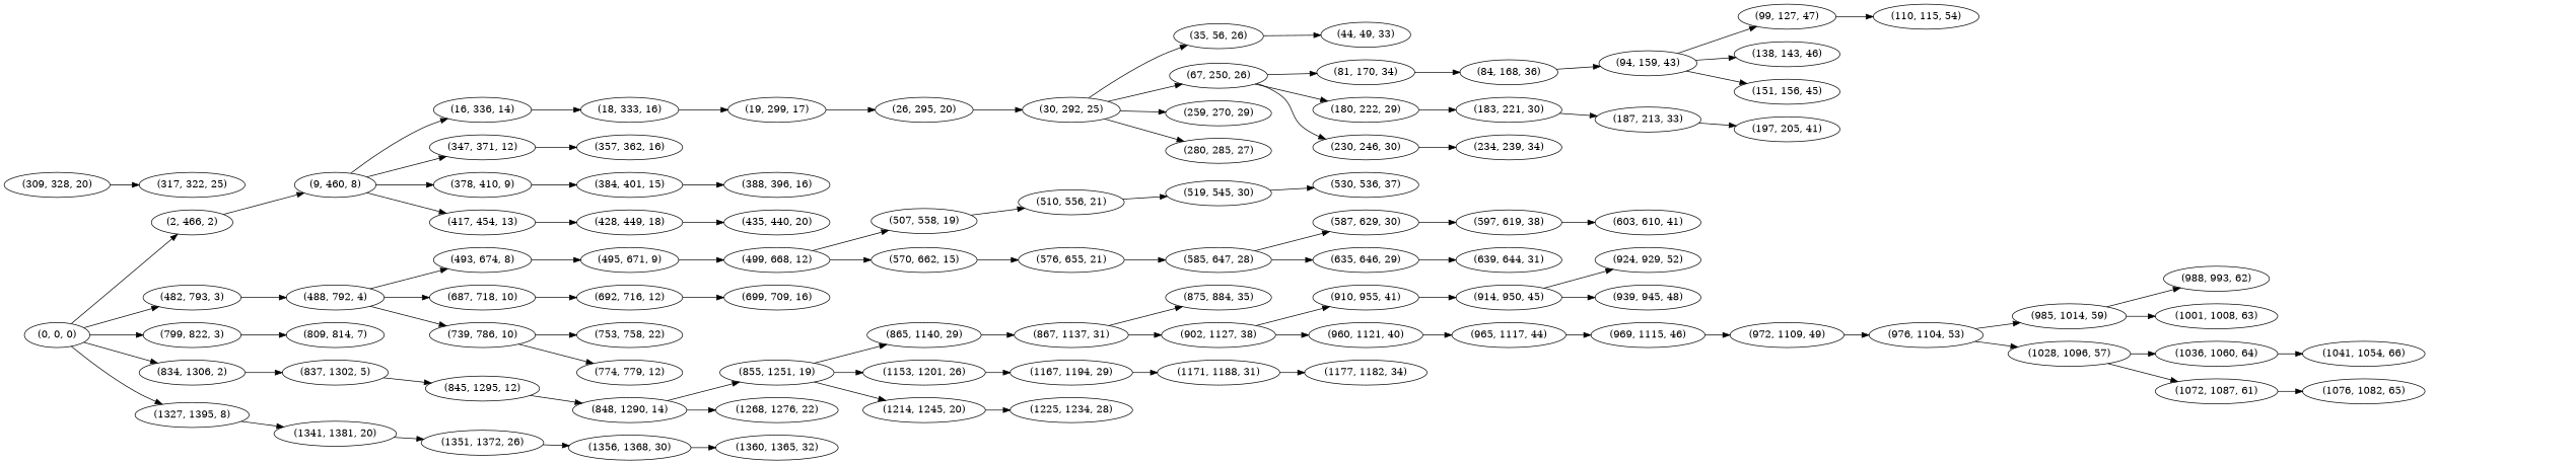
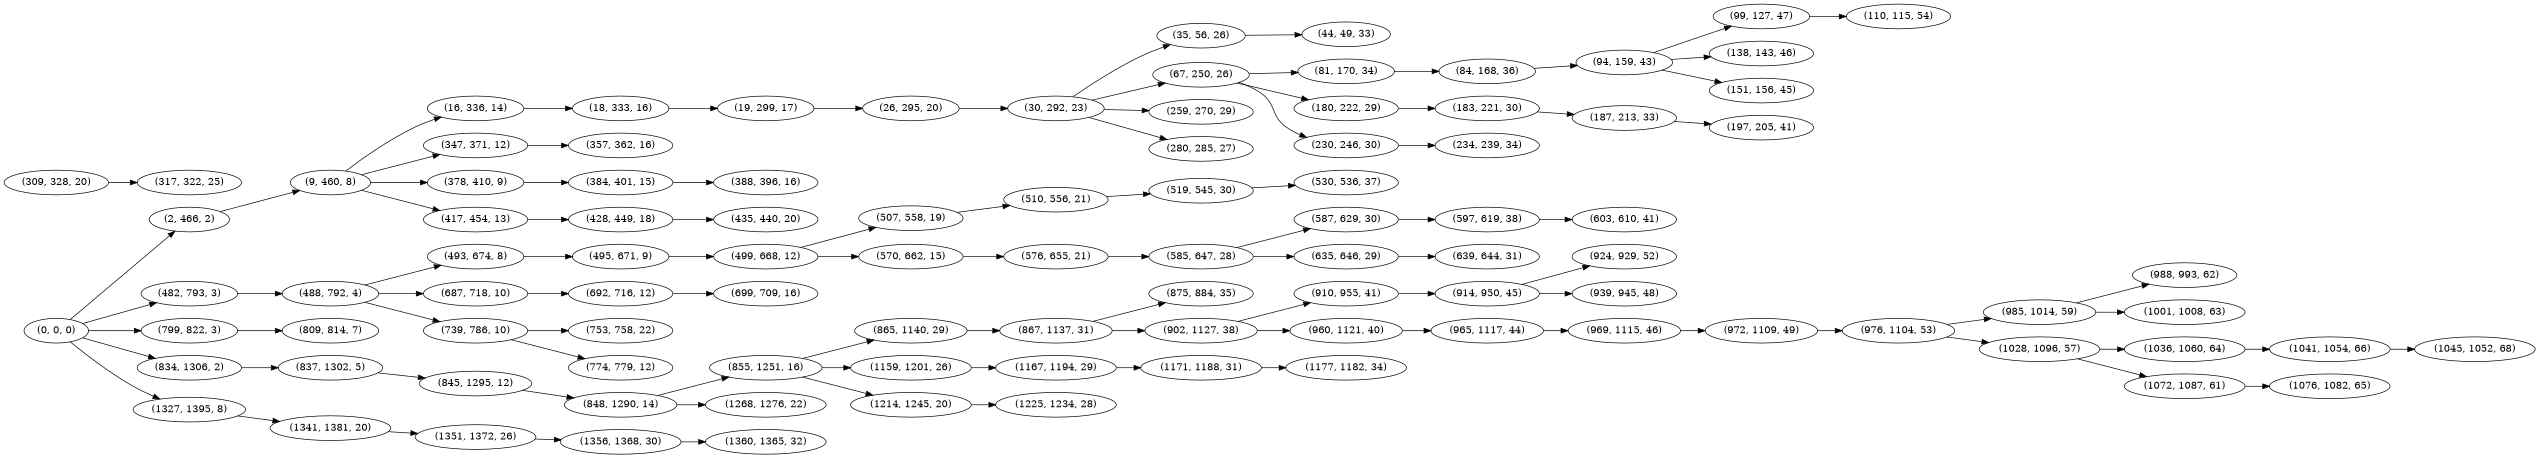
  digraph {
    rankdir=LR
    "(0, 0, 0)"
    "(2, 466, 2)"
    "(482, 793, 3)"
    "(799, 822, 3)"
    "(834, 1306, 2)"
    "(1327, 1395, 8)"
    "(9, 460, 8)"
    "(488, 792, 4)"
    "(809, 814, 7)"
    "(837, 1302, 5)"
    "(1341, 1381, 20)"
    "(16, 336, 14)"
    "(347, 371, 12)"
    "(378, 410, 9)"
    "(417, 454, 13)"
    "(18, 333, 16)"
    "(357, 362, 16)"
    "(384, 401, 15)"
    "(428, 449, 18)"
    "(19, 299, 17)"
    "(26, 295, 20)"
-   "(30, 292, 23)" [label="(30, 292, 25)"]
+   "(30, 292, 23)"
    "(35, 56, 26)"
    "(67, 250, 26)"
    "(259, 270, 29)"
    "(280, 285, 27)"
    "(44, 49, 33)"
    "(81, 170, 34)"
    "(180, 222, 29)"
    "(230, 246, 30)"
    "(84, 168, 36)"
    "(183, 221, 30)"
    "(234, 239, 34)"
    "(94, 159, 43)"
    "(99, 127, 47)"
    "(138, 143, 46)"
    "(151, 156, 45)"
    "(110, 115, 54)"
    "(187, 213, 33)"
    "(197, 205, 41)"
    "(309, 328, 20)"
    "(317, 322, 25)"
    "(388, 396, 16)"
    "(435, 440, 20)"
    "(493, 674, 8)"
    "(687, 718, 10)"
    "(739, 786, 10)"
    "(495, 671, 9)"
    "(692, 716, 12)"
    "(753, 758, 22)"
    "(774, 779, 12)"
    "(499, 668, 12)"
    "(507, 558, 19)"
    "(570, 662, 15)"
    "(510, 556, 21)"
    "(576, 655, 21)"
    "(519, 545, 30)"
    "(530, 536, 37)"
    "(585, 647, 28)"
    "(587, 629, 30)"
    "(635, 646, 29)"
    "(597, 619, 38)"
    "(639, 644, 31)"
    "(603, 610, 41)"
    "(699, 709, 16)"
    "(845, 1295, 12)"
    "(848, 1290, 14)"
-   "(855, 1251, 19)"
+   "(855, 1251, 19)" [label="(855, 1251, 16)"]
    "(1268, 1276, 22)"
    "(865, 1140, 29)"
-   "(1159, 1201, 26)" [label="(1153, 1201, 26)"]
+   "(1159, 1201, 26)"
    "(1214, 1245, 20)"
    "(867, 1137, 31)"
    "(1167, 1194, 29)"
    "(1225, 1234, 28)"
    "(875, 884, 35)"
    "(902, 1127, 38)"
    "(910, 955, 41)"
    "(960, 1121, 40)"
    "(914, 950, 45)"
    "(965, 1117, 44)"
    "(924, 929, 52)"
    "(939, 945, 48)"
    "(969, 1115, 46)"
    "(972, 1109, 49)"
    "(976, 1104, 53)"
    "(985, 1014, 59)"
    "(1028, 1096, 57)"
    "(988, 993, 62)"
    "(1001, 1008, 63)"
    "(1036, 1060, 64)"
    "(1072, 1087, 61)"
    "(1041, 1054, 66)"
    "(1076, 1082, 65)"
+   "(1045, 1052, 68)"
    "(1171, 1188, 31)"
    "(1177, 1182, 34)"
    "(1351, 1372, 26)"
    "(1356, 1368, 30)"
    "(1360, 1365, 32)"
    "(0, 0, 0)" -> "(2, 466, 2)"
    "(0, 0, 0)" -> "(482, 793, 3)"
    "(0, 0, 0)" -> "(799, 822, 3)"
    "(0, 0, 0)" -> "(834, 1306, 2)"
    "(0, 0, 0)" -> "(1327, 1395, 8)"
    "(2, 466, 2)" -> "(9, 460, 8)"
    "(482, 793, 3)" -> "(488, 792, 4)"
    "(799, 822, 3)" -> "(809, 814, 7)"
    "(834, 1306, 2)" -> "(837, 1302, 5)"
    "(1327, 1395, 8)" -> "(1341, 1381, 20)"
    "(9, 460, 8)" -> "(16, 336, 14)"
    "(9, 460, 8)" -> "(347, 371, 12)"
    "(9, 460, 8)" -> "(378, 410, 9)"
    "(9, 460, 8)" -> "(417, 454, 13)"
    "(488, 792, 4)" -> "(493, 674, 8)"
    "(488, 792, 4)" -> "(687, 718, 10)"
    "(488, 792, 4)" -> "(739, 786, 10)"
    "(837, 1302, 5)" -> "(845, 1295, 12)"
    "(1341, 1381, 20)" -> "(1351, 1372, 26)"
    "(16, 336, 14)" -> "(18, 333, 16)"
    "(347, 371, 12)" -> "(357, 362, 16)"
    "(378, 410, 9)" -> "(384, 401, 15)"
    "(417, 454, 13)" -> "(428, 449, 18)"
    "(18, 333, 16)" -> "(19, 299, 17)"
    "(384, 401, 15)" -> "(388, 396, 16)"
    "(428, 449, 18)" -> "(435, 440, 20)"
    "(19, 299, 17)" -> "(26, 295, 20)"
    "(26, 295, 20)" -> "(30, 292, 23)"
    "(30, 292, 23)" -> "(35, 56, 26)"
    "(30, 292, 23)" -> "(67, 250, 26)"
    "(30, 292, 23)" -> "(259, 270, 29)"
    "(30, 292, 23)" -> "(280, 285, 27)"
    "(35, 56, 26)" -> "(44, 49, 33)"
    "(67, 250, 26)" -> "(81, 170, 34)"
    "(67, 250, 26)" -> "(180, 222, 29)"
    "(67, 250, 26)" -> "(230, 246, 30)"
    "(81, 170, 34)" -> "(84, 168, 36)"
    "(180, 222, 29)" -> "(183, 221, 30)"
    "(230, 246, 30)" -> "(234, 239, 34)"
    "(84, 168, 36)" -> "(94, 159, 43)"
    "(183, 221, 30)" -> "(187, 213, 33)"
    "(94, 159, 43)" -> "(99, 127, 47)"
    "(94, 159, 43)" -> "(138, 143, 46)"
    "(94, 159, 43)" -> "(151, 156, 45)"
    "(99, 127, 47)" -> "(110, 115, 54)"
    "(187, 213, 33)" -> "(197, 205, 41)"
    "(309, 328, 20)" -> "(317, 322, 25)"
    "(493, 674, 8)" -> "(495, 671, 9)"
    "(687, 718, 10)" -> "(692, 716, 12)"
    "(739, 786, 10)" -> "(753, 758, 22)"
    "(739, 786, 10)" -> "(774, 779, 12)"
    "(495, 671, 9)" -> "(499, 668, 12)"
    "(692, 716, 12)" -> "(699, 709, 16)"
    "(499, 668, 12)" -> "(507, 558, 19)"
    "(499, 668, 12)" -> "(570, 662, 15)"
    "(507, 558, 19)" -> "(510, 556, 21)"
    "(570, 662, 15)" -> "(576, 655, 21)"
    "(510, 556, 21)" -> "(519, 545, 30)"
    "(576, 655, 21)" -> "(585, 647, 28)"
    "(519, 545, 30)" -> "(530, 536, 37)"
    "(585, 647, 28)" -> "(587, 629, 30)"
    "(585, 647, 28)" -> "(635, 646, 29)"
    "(587, 629, 30)" -> "(597, 619, 38)"
    "(635, 646, 29)" -> "(639, 644, 31)"
    "(597, 619, 38)" -> "(603, 610, 41)"
    "(845, 1295, 12)" -> "(848, 1290, 14)"
    "(848, 1290, 14)" -> "(855, 1251, 19)"
    "(848, 1290, 14)" -> "(1268, 1276, 22)"
    "(855, 1251, 19)" -> "(865, 1140, 29)"
    "(855, 1251, 19)" -> "(1159, 1201, 26)"
    "(855, 1251, 19)" -> "(1214, 1245, 20)"
    "(865, 1140, 29)" -> "(867, 1137, 31)"
    "(1159, 1201, 26)" -> "(1167, 1194, 29)"
    "(1214, 1245, 20)" -> "(1225, 1234, 28)"
    "(867, 1137, 31)" -> "(875, 884, 35)"
    "(867, 1137, 31)" -> "(902, 1127, 38)"
    "(1167, 1194, 29)" -> "(1171, 1188, 31)"
    "(902, 1127, 38)" -> "(910, 955, 41)"
    "(902, 1127, 38)" -> "(960, 1121, 40)"
    "(910, 955, 41)" -> "(914, 950, 45)"
    "(960, 1121, 40)" -> "(965, 1117, 44)"
    "(914, 950, 45)" -> "(924, 929, 52)"
    "(914, 950, 45)" -> "(939, 945, 48)"
    "(965, 1117, 44)" -> "(969, 1115, 46)"
    "(969, 1115, 46)" -> "(972, 1109, 49)"
    "(972, 1109, 49)" -> "(976, 1104, 53)"
    "(976, 1104, 53)" -> "(985, 1014, 59)"
    "(976, 1104, 53)" -> "(1028, 1096, 57)"
    "(985, 1014, 59)" -> "(988, 993, 62)"
    "(985, 1014, 59)" -> "(1001, 1008, 63)"
    "(1028, 1096, 57)" -> "(1036, 1060, 64)"
    "(1028, 1096, 57)" -> "(1072, 1087, 61)"
    "(1036, 1060, 64)" -> "(1041, 1054, 66)"
    "(1072, 1087, 61)" -> "(1076, 1082, 65)"
+   "(1041, 1054, 66)" -> "(1045, 1052, 68)"
    "(1171, 1188, 31)" -> "(1177, 1182, 34)"
    "(1351, 1372, 26)" -> "(1356, 1368, 30)"
    "(1356, 1368, 30)" -> "(1360, 1365, 32)"
  }
